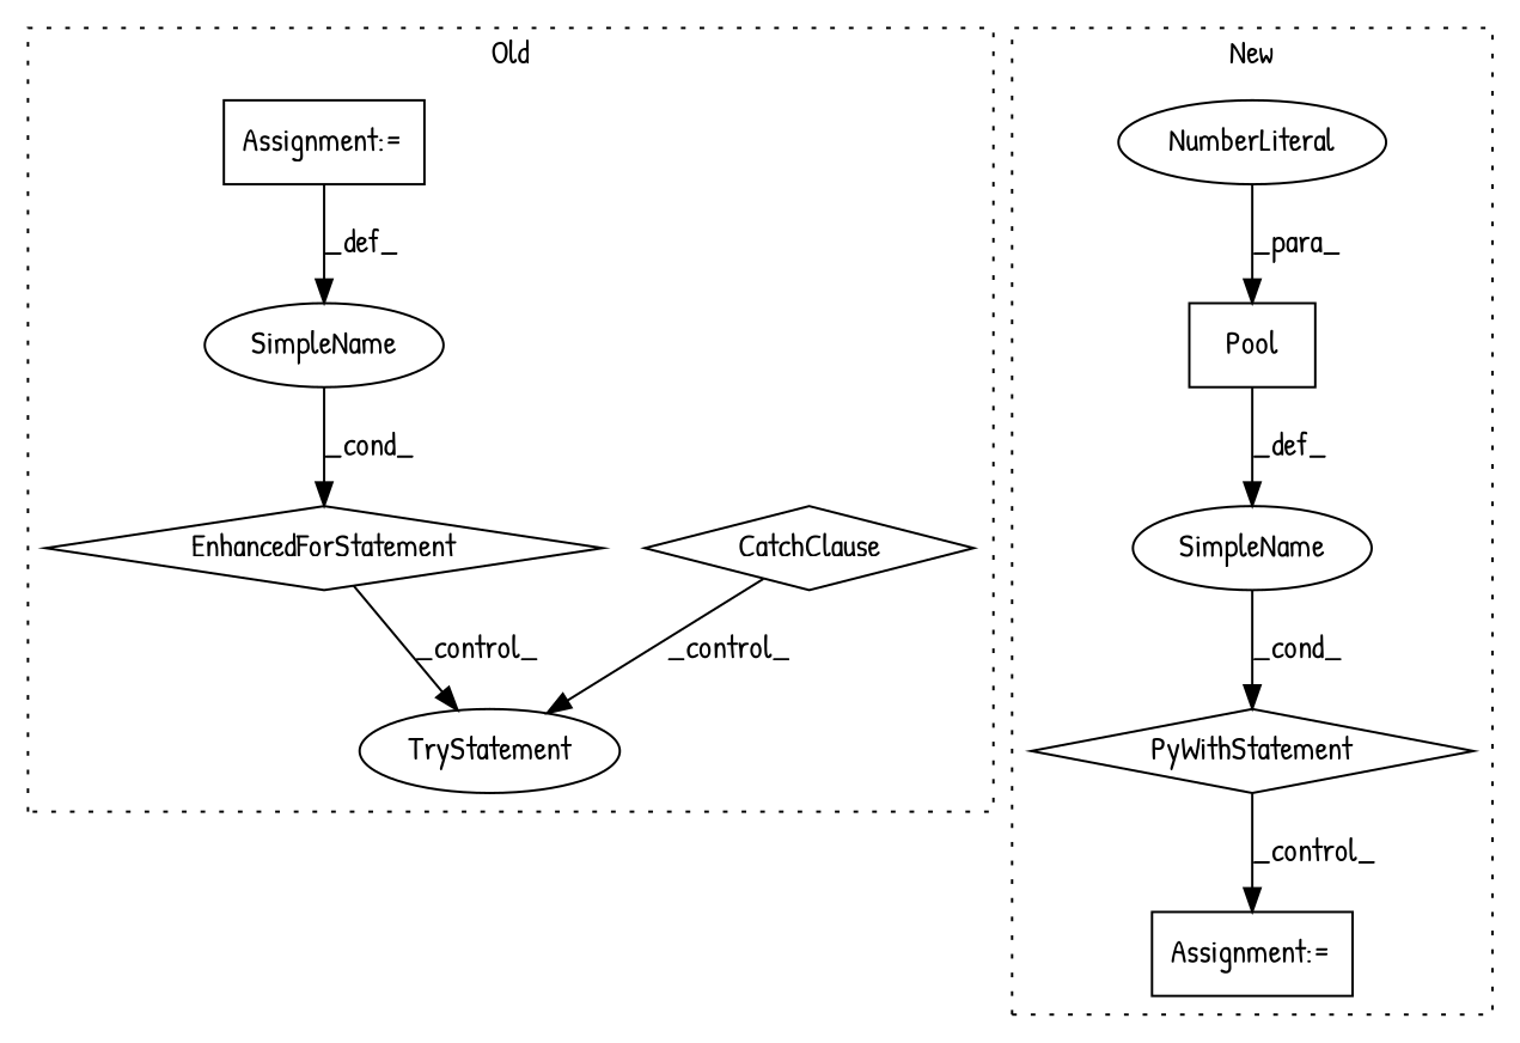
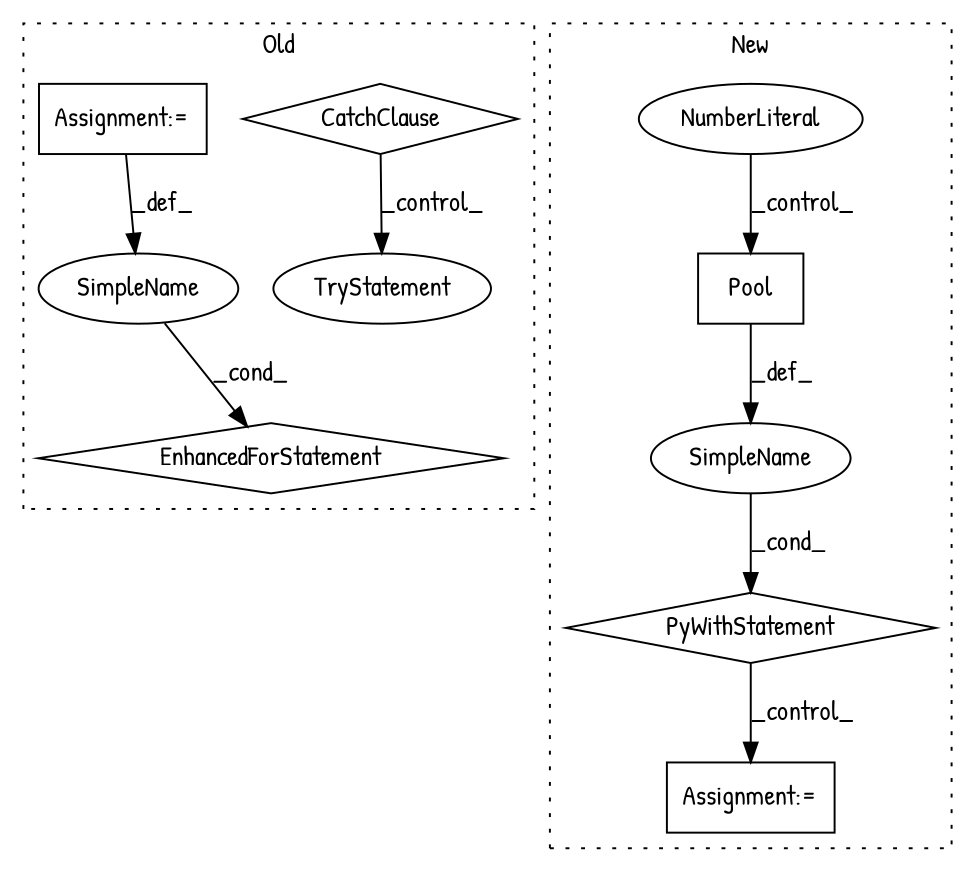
  digraph {
    fontname="Patrick Hand"
    node [a=42 fontname="Patrick Hand" l=1 s="6499,6586" shape=ellipse]
    edge [fontname="Patrick Hand"]
    n1 [a=54 l=4 label=TryStatement s=6843]
    n2 [a=12 l="15,2" label=CatchClause s="6999,7037" shape=diamond]
    n3 [label=SimpleName s=6560]
    n4 [a=7 l="57,2" label="Assignment:=" shape=box]
    n5 [a=70 l="57,2" label=EnhancedForStatement shape=diamond]
    n6 [a=32 l="5,1" label=Pool s="7453,7459" shape=box]
    n7 [a=34 label=NumberLiteral s=7458]
    n8 [a=104 l="10,2" label=PyWithStatement s="7443,7460" shape=diamond]
    n9 [a=7 label="Assignment:=" s=7600 shape=box]
    n10 [label=SimpleName l="" s=""]
    subgraph cluster_1 {
      label=Old
      style=dotted
      n1
      n2
      n3
      n4
      n5
    }
    subgraph cluster_2 {
      label=New
      style=dotted
      n6
      n7
      n8
      n9
      n10
    }
    n2 -> n1 [label=_control_]
    n3 -> n5 [label=_cond_]
    n4 -> n3 [label=_def_]
-   n5 -> n1 [label=_control_]
    n6 -> n10 [label=_def_]
-   n7 -> n6 [label=_para_]
+   n7 -> n6 [label=_control_]
    n8 -> n9 [label=_control_]
    n10 -> n8 [label=_cond_]
  }
